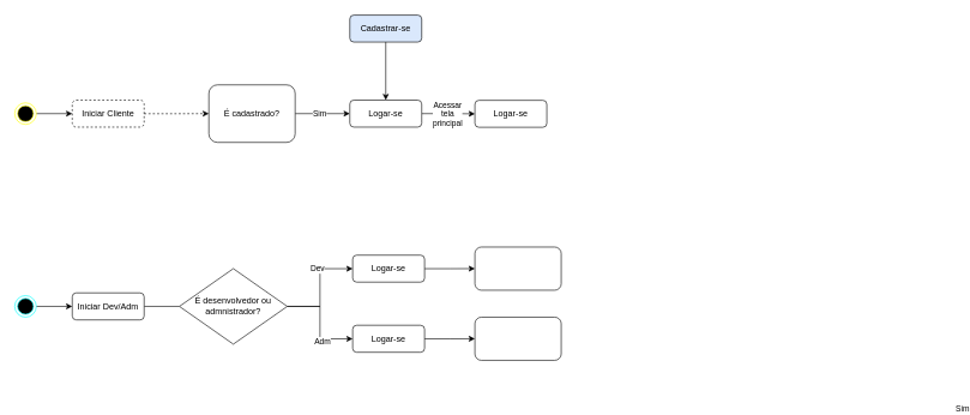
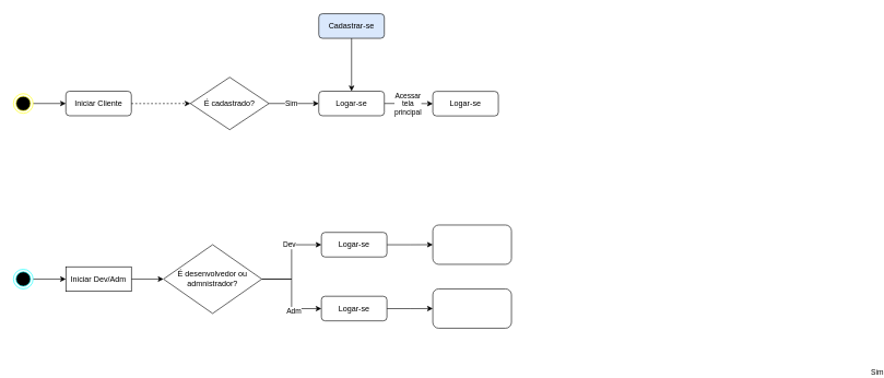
  <mxCell id="0" />
  <mxCell id="1" parent="0" />
  <mxCell id="2" style="edgeStyle=orthogonalEdgeStyle;rounded=0;orthogonalLoop=1;jettySize=auto;html=1;exitX=1;exitY=0.5;exitDx=0;exitDy=0;entryX=0;entryY=0.5;entryDx=0;entryDy=0;" edge="1" parent="1" source="3" target="4"><mxGeometry relative="1" as="geometry" /></mxCell>
  <mxCell id="3" value="" style="ellipse;html=1;shape=endState;fillColor=#000000;strokeColor=#FFFF00;" vertex="1" parent="1"><mxGeometry x="20" y="142" width="30" height="30" as="geometry" /></mxCell>
- <mxCell id="4" value="Iniciar Cliente" style="rounded=1;whiteSpace=wrap;html=1;dashed=1;" vertex="1" parent="1"><mxGeometry x="100" y="138.25" width="100" height="37.5" as="geometry" /></mxCell>
+ <mxCell id="4" value="Iniciar Cliente" style="rounded=1;whiteSpace=wrap;html=1;" vertex="1" parent="1"><mxGeometry x="100" y="138.25" width="100" height="37.5" as="geometry" /></mxCell>
  <mxCell id="5" style="edgeStyle=orthogonalEdgeStyle;rounded=0;orthogonalLoop=1;jettySize=auto;html=1;entryX=0;entryY=0.5;entryDx=0;entryDy=0;dashed=1;" edge="1" parent="1" source="4" target="9"><mxGeometry relative="1" as="geometry"><mxPoint x="440" y="68.75" as="targetPoint" /><mxPoint x="310" y="115" as="sourcePoint" /></mxGeometry></mxCell>
  <mxCell id="6" style="edgeStyle=orthogonalEdgeStyle;rounded=0;orthogonalLoop=1;jettySize=auto;html=1;exitX=1;exitY=0.5;exitDx=0;exitDy=0;entryX=0;entryY=0.5;entryDx=0;entryDy=0;" edge="1" parent="1" source="9" target="12"><mxGeometry relative="1" as="geometry" /></mxCell>
  <mxCell id="7" value="Sim" style="edgeLabel;html=1;align=center;verticalAlign=middle;resizable=0;points=[];" connectable="0" vertex="1" parent="6"><mxGeometry x="-0.078" y="-1" relative="1" as="geometry"><mxPoint x="892" y="409" as="offset" /></mxGeometry></mxCell>
  <mxCell id="8" value="Sim" style="edgeLabel;html=1;align=center;verticalAlign=middle;resizable=0;points=[];" connectable="0" vertex="1" parent="6"><mxGeometry x="-0.226" y="-1" relative="1" as="geometry"><mxPoint x="4" y="-1" as="offset" /></mxGeometry></mxCell>
- <mxCell id="9" value="É cadastrado?" style="whiteSpace=wrap;html=1;rounded=1;" vertex="1" parent="1"><mxGeometry x="290" y="117" width="120" height="80" as="geometry" /></mxCell>
+ <mxCell id="9" value="É cadastrado?" style="rhombus;whiteSpace=wrap;html=1;" vertex="1" parent="1"><mxGeometry x="290" y="117" width="120" height="80" as="geometry" /></mxCell>
  <mxCell id="10" style="edgeStyle=orthogonalEdgeStyle;rounded=0;orthogonalLoop=1;jettySize=auto;html=1;exitX=1;exitY=0.5;exitDx=0;exitDy=0;entryX=0;entryY=0.5;entryDx=0;entryDy=0;" edge="1" parent="1" source="12" target="29"><mxGeometry relative="1" as="geometry" /></mxCell>
  <mxCell id="11" value="Acessar&lt;div&gt;tela&lt;/div&gt;&lt;div&gt;principal&lt;/div&gt;" style="edgeLabel;html=1;align=center;verticalAlign=middle;resizable=0;points=[];" connectable="0" vertex="1" parent="10"><mxGeometry x="-0.124" relative="1" as="geometry"><mxPoint x="2" as="offset" /></mxGeometry></mxCell>
  <mxCell id="12" value="Logar-se" style="rounded=1;whiteSpace=wrap;html=1;" vertex="1" parent="1"><mxGeometry x="486" y="138.25" width="100" height="37.5" as="geometry" /></mxCell>
  <mxCell id="13" style="edgeStyle=orthogonalEdgeStyle;rounded=0;orthogonalLoop=1;jettySize=auto;html=1;exitX=0.5;exitY=1;exitDx=0;exitDy=0;entryX=0.5;entryY=0;entryDx=0;entryDy=0;" edge="1" parent="1" source="14" target="12"><mxGeometry relative="1" as="geometry" /></mxCell>
  <mxCell id="14" value="Cadastrar-se" style="rounded=1;whiteSpace=wrap;html=1;fillColor=#dae8fc;" vertex="1" parent="1"><mxGeometry x="486" y="20" width="100" height="37.5" as="geometry" /></mxCell>
  <mxCell id="15" style="edgeStyle=orthogonalEdgeStyle;rounded=0;orthogonalLoop=1;jettySize=auto;html=1;exitX=1;exitY=0.5;exitDx=0;exitDy=0;entryX=0;entryY=0.5;entryDx=0;entryDy=0;" edge="1" parent="1" source="16" target="18"><mxGeometry relative="1" as="geometry" /></mxCell>
  <mxCell id="16" value="" style="ellipse;html=1;shape=endState;fillColor=#000000;strokeColor=#00FFFF;" vertex="1" parent="1"><mxGeometry x="20" y="410" width="30" height="30" as="geometry" /></mxCell>
- <mxCell id="17" style="edgeStyle=orthogonalEdgeStyle;rounded=0;orthogonalLoop=1;jettySize=auto;html=1;exitX=1;exitY=0.5;exitDx=0;exitDy=0;entryX=0;entryY=0.5;entryDx=0;entryDy=0;endArrow=none;" edge="1" parent="1" source="18" target="20"><mxGeometry relative="1" as="geometry" /></mxCell>
- <mxCell id="18" value="Iniciar Dev/Adm" style="rounded=1;whiteSpace=wrap;html=1;" vertex="1" parent="1"><mxGeometry x="100" y="406.25" width="100" height="37.5" as="geometry" /></mxCell>
+ <mxCell id="17" style="edgeStyle=orthogonalEdgeStyle;rounded=0;orthogonalLoop=1;jettySize=auto;html=1;exitX=1;exitY=0.5;exitDx=0;exitDy=0;entryX=0;entryY=0.5;entryDx=0;entryDy=0;" edge="1" parent="1" source="18" target="20"><mxGeometry relative="1" as="geometry" /></mxCell>
+ <mxCell id="18" value="Iniciar Dev/Adm" style="whiteSpace=wrap;html=1;rounded=0;" vertex="1" parent="1"><mxGeometry x="100" y="406.25" width="100" height="37.5" as="geometry" /></mxCell>
  <mxCell id="19" style="edgeStyle=orthogonalEdgeStyle;rounded=0;orthogonalLoop=1;jettySize=auto;html=1;" edge="1" parent="1" source="20" target="24"><mxGeometry relative="1" as="geometry" /></mxCell>
  <mxCell id="20" value="É desenvolvedor ou admnistrador?" style="rhombus;whiteSpace=wrap;html=1;" vertex="1" parent="1"><mxGeometry x="249" y="372.5" width="150" height="105" as="geometry" /></mxCell>
  <mxCell id="21" value="" style="edgeStyle=orthogonalEdgeStyle;rounded=0;orthogonalLoop=1;jettySize=auto;html=1;" edge="1" parent="1" source="22" target="28"><mxGeometry relative="1" as="geometry" /></mxCell>
  <mxCell id="22" value="Logar-se" style="rounded=1;whiteSpace=wrap;html=1;" vertex="1" parent="1"><mxGeometry x="490" y="353.75" width="100" height="37.5" as="geometry" /></mxCell>
  <mxCell id="23" value="" style="edgeStyle=orthogonalEdgeStyle;rounded=0;orthogonalLoop=1;jettySize=auto;html=1;" edge="1" parent="1" source="24" target="30"><mxGeometry relative="1" as="geometry" /></mxCell>
  <mxCell id="24" value="Logar-se" style="rounded=1;whiteSpace=wrap;html=1;" vertex="1" parent="1"><mxGeometry x="490" y="451.25" width="100" height="37.5" as="geometry" /></mxCell>
  <mxCell id="25" value="Adm" style="edgeLabel;html=1;align=center;verticalAlign=middle;resizable=0;points=[];" connectable="0" vertex="1" parent="1"><mxGeometry x="440" y="470" as="geometry"><mxPoint x="7" y="3" as="offset" /></mxGeometry></mxCell>
  <mxCell id="26" style="edgeStyle=orthogonalEdgeStyle;rounded=0;orthogonalLoop=1;jettySize=auto;html=1;" edge="1" parent="1" source="20" target="22"><mxGeometry relative="1" as="geometry" /></mxCell>
  <mxCell id="27" value="Dev" style="edgeLabel;html=1;align=center;verticalAlign=middle;resizable=0;points=[];" connectable="0" vertex="1" parent="1"><mxGeometry x="440" y="372.5" as="geometry" /></mxCell>
  <mxCell id="28" value="" style="whiteSpace=wrap;html=1;rounded=1;" vertex="1" parent="1"><mxGeometry x="660" y="342.5" width="120" height="60" as="geometry" /></mxCell>
  <mxCell id="29" value="Logar-se" style="rounded=1;whiteSpace=wrap;html=1;" vertex="1" parent="1"><mxGeometry x="660" y="138.5" width="100" height="37.5" as="geometry" /></mxCell>
  <mxCell id="30" value="" style="whiteSpace=wrap;html=1;rounded=1;" vertex="1" parent="1"><mxGeometry x="660" y="440" width="120" height="60" as="geometry" /></mxCell>
